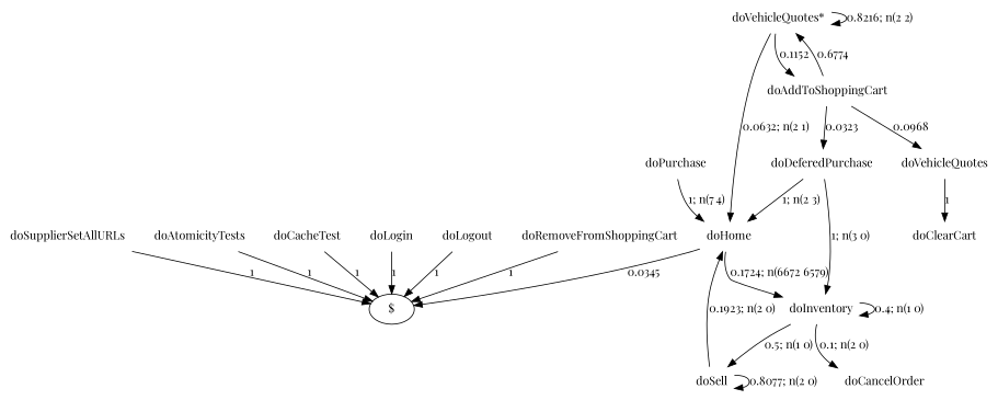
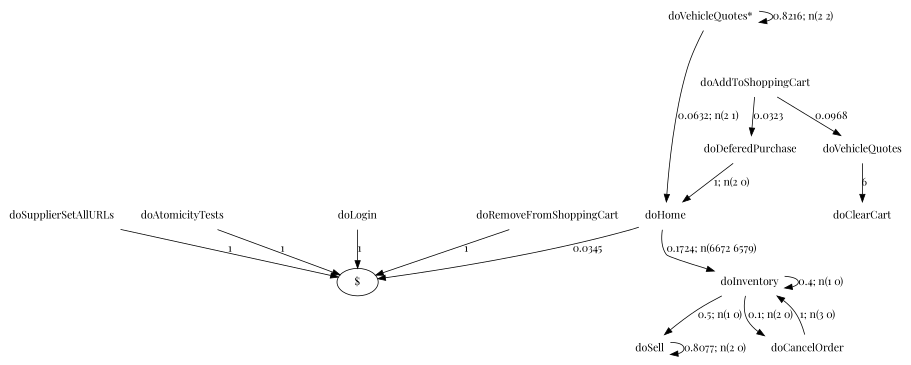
  digraph {
    fontname="Playfair Display"
    node [fontname="Playfair Display" shape=none]
    edge [fontname="Playfair Display" style=solid]
    n1 [label="doVehicleQuotes*"]
    n2 [label=doAddToShoppingCart]
    n3 [label=doHome]
    n4 [label=doDeferedPurchase]
    n5 [label=doVehicleQuotes]
    "$" [shape=""]
    n7 [label=doInventory]
    n8 [label=doSupplierSetAllURLs]
    n9 [label=doAtomicityTests]
-   n10 [label=doCacheTest]
    n11 [label=doLogin]
    n12 [label=doClearCart]
-   n13 [label=doPurchase]
    n14 [label=doSell]
    n15 [label=doCancelOrder]
-   n16 [label=doLogout]
    n17 [label=doRemoveFromShoppingCart]
    n1 -> n1 [label="0.8216; n(2 2)"]
-   n1 -> n2 [label=0.1152]
    n1 -> n3 [label="0.0632; n(2 1)"]
-   n2 -> n1 [label=0.6774]
    n2 -> n4 [label=0.0323]
    n2 -> n5 [label=0.0968]
    n3 -> "$" [label=0.0345]
    n3 -> n7 [label="0.1724; n(6672 6579)"]
-   n4 -> n3 [label="1; n(2 3)"]
-   n5 -> n12 [label=1]
+   n4 -> n3 [label="1; n(2 0)"]
+   n5 -> n12 [label=6]
    n7 -> n7 [label="0.4; n(1 0)"]
    n7 -> n14 [label="0.5; n(1 0)"]
    n7 -> n15 [label="0.1; n(2 0)"]
    n8 -> "$" [label=1]
    n9 -> "$" [label=1]
-   n10 -> "$" [label=1]
    n11 -> "$" [label=1]
-   n13 -> n3 [label="1; n(7 4)"]
-   n14 -> n3 [label="0.1923; n(2 0)"]
    n14 -> n14 [label="0.8077; n(2 0)"]
-   n4 -> n7 [label="1; n(3 0)"]
-   n16 -> "$" [label=1]
+   n15 -> n7 [label="1; n(3 0)"]
    n17 -> "$" [label=1]
  }
